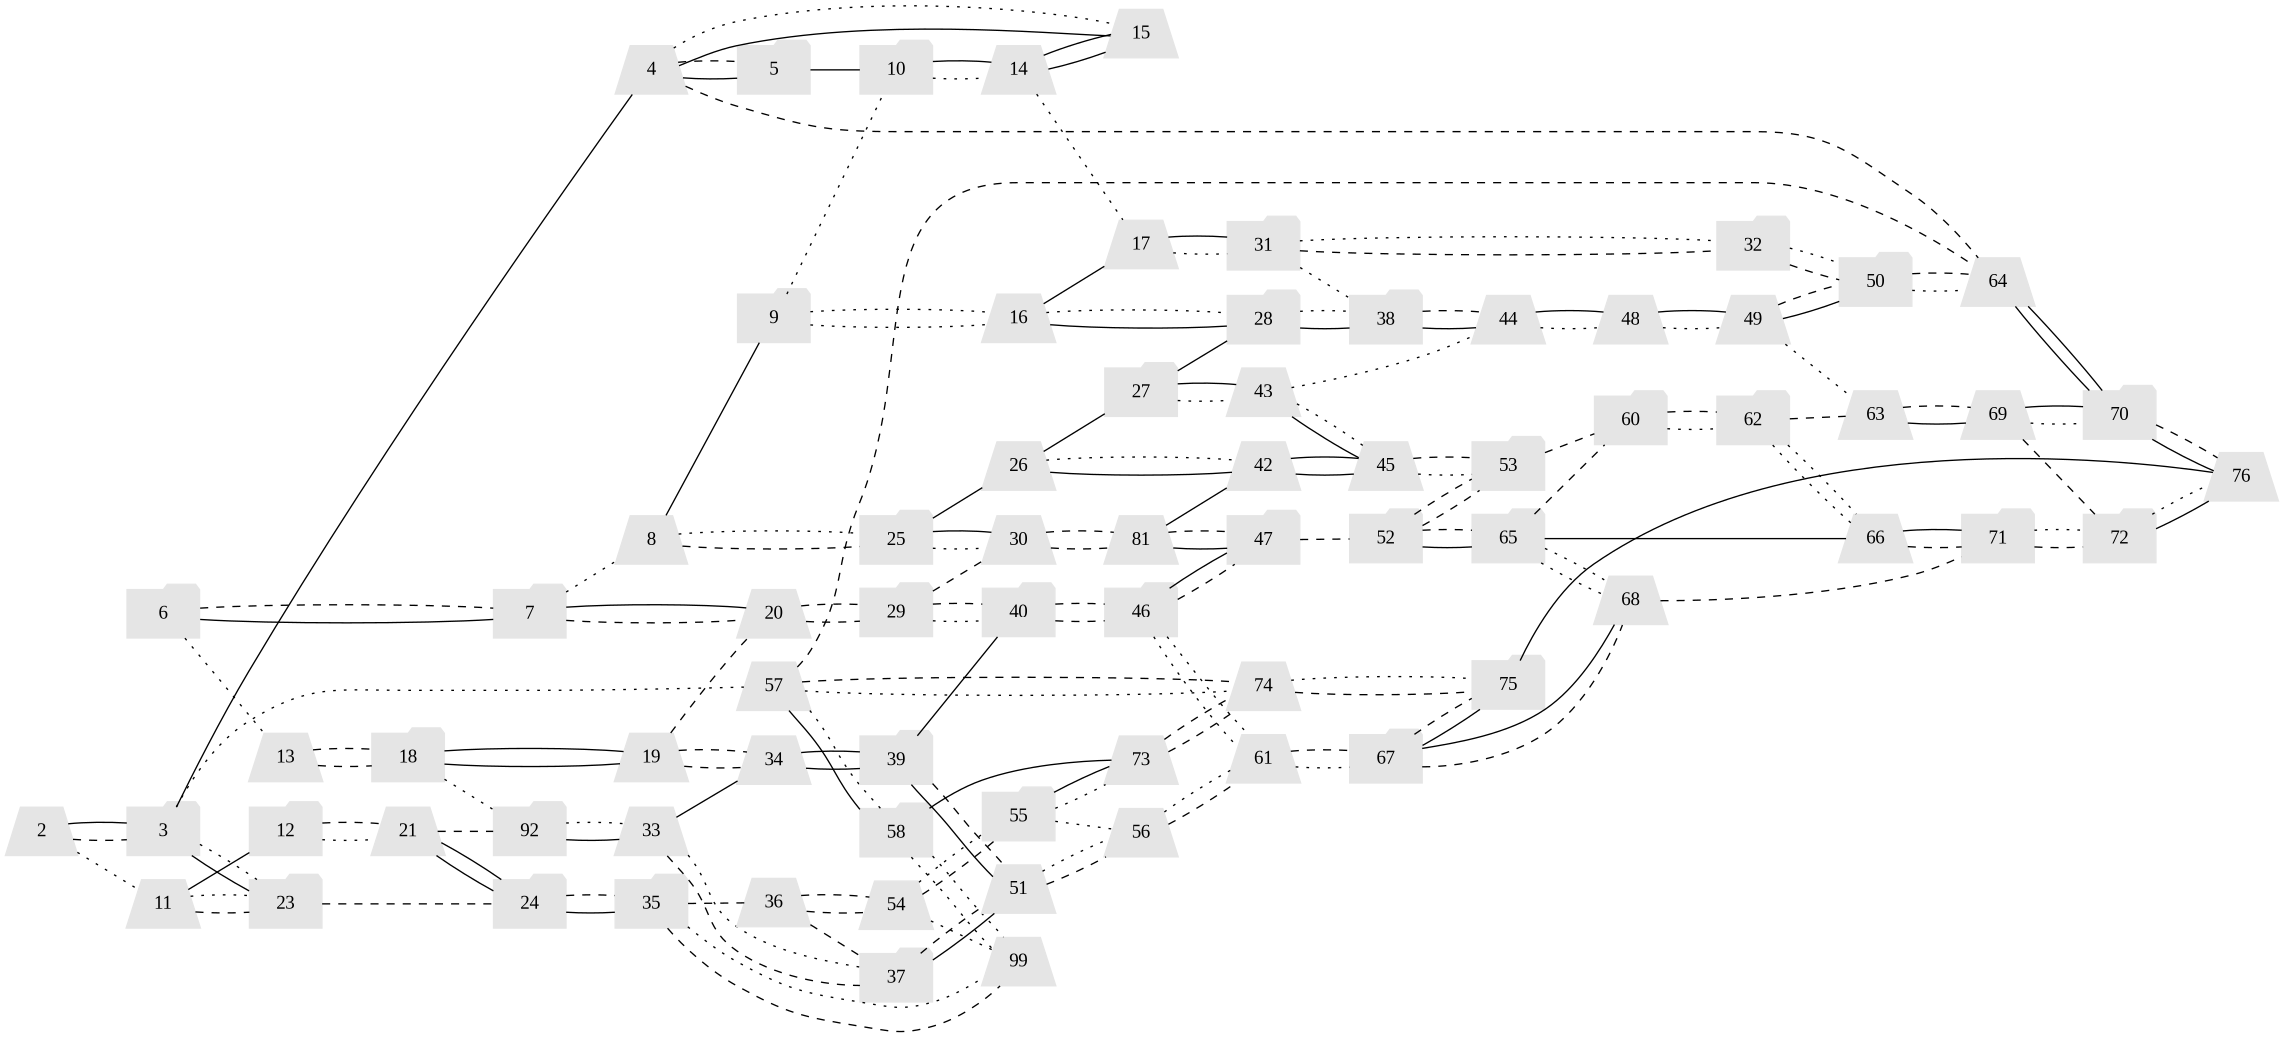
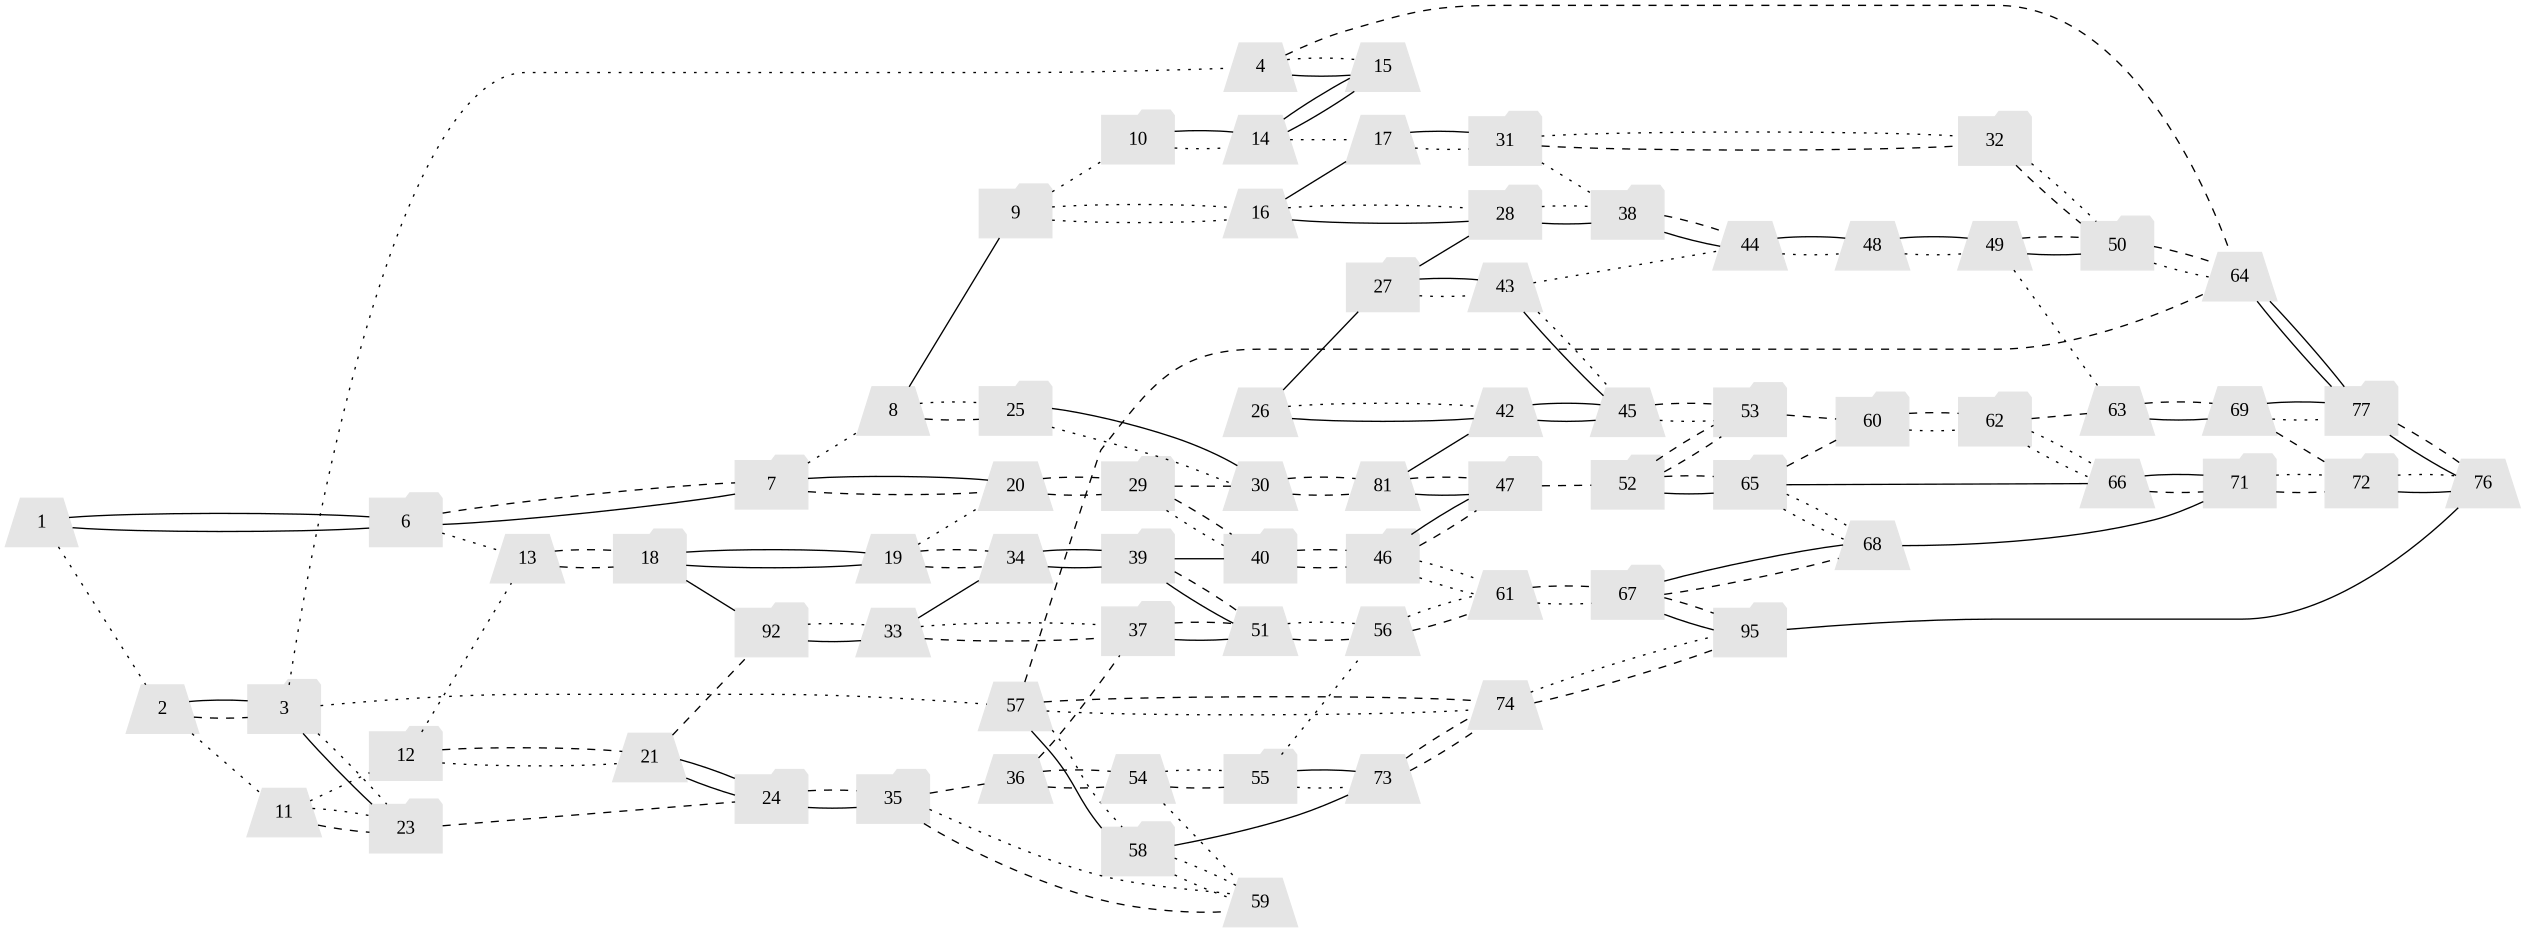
  graph {
    fontname="Liberation Serif"
    rankdir=LR
    node [color=gray90 fontname="Liberation Serif" shape=trapezium style=filled]
    edge [fontname="Liberation Serif" style=solid]
+   1
    2
    6 [shape=folder]
    3 [shape=folder]
    11
    7 [shape=folder]
    13
    4
    23 [shape=folder]
    57
    12 [shape=folder]
-   5 [shape=folder]
    15
    64
    24 [shape=folder]
    58 [shape=folder]
    74
    10 [shape=folder]
-   70 [shape=folder]
+   70 [shape=folder label=77]
    14
    8
    20
    18 [shape=folder]
    9 [shape=folder]
    25 [shape=folder]
    29 [shape=folder]
    16
    26
    30
    17
    28 [shape=folder]
    21
    n33 [label=92 shape=folder]
    19
    31 [shape=folder]
    32 [shape=folder]
    50 [shape=folder]
    38 [shape=folder]
    34
    33
    39 [shape=folder]
    40 [shape=folder]
    35 [shape=folder]
    37 [shape=folder]
    36
-   59 [label=99]
+   59
    27 [shape=folder]
    42
    n49 [label=81]
    43
    45
    44
    46 [shape=folder]
    47 [shape=folder]
    51
    54
    55 [shape=folder]
    56
    48
    61
    52 [shape=folder]
    53 [shape=folder]
    49
    60 [shape=folder]
    67 [shape=folder]
    65 [shape=folder]
    63
    62 [shape=folder]
    69
    66
    68
    73
-   75 [shape=folder]
+   75 [shape=folder label=95]
    71 [shape=folder]
    72 [shape=folder]
    76
+   1 -- 2 [style=dotted]
+   1 -- 6
+   1 -- 6
    2 -- 3 [style=dashed]
    2 -- 3
    2 -- 11 [style=dotted]
    6 -- 7
    6 -- 7 [style=dashed]
    6 -- 13 [style=dotted]
-   3 -- 4
+   3 -- 4 [style=dotted]
    3 -- 23
    3 -- 23 [style=dotted]
    3 -- 57 [style=dotted]
    11 -- 23 [style=dashed]
    11 -- 23 [style=dotted]
-   11 -- 12
+   11 -- 12 [style=dotted]
    7 -- 8 [style=dotted]
    7 -- 20 [style=dashed]
    7 -- 20
    13 -- 18 [style=dashed]
    13 -- 18 [style=dashed]
-   4 -- 5
-   4 -- 5 [style=dashed]
    4 -- 15
    4 -- 15 [style=dotted]
    4 -- 64 [style=dashed]
    23 -- 24 [style=dashed]
    57 -- 64 [style=dashed]
    57 -- 58
    57 -- 58 [style=dotted]
    57 -- 74 [style=dotted]
    57 -- 74 [style=dashed]
+   12 -- 13 [style=dotted]
    12 -- 21 [style=dotted]
    12 -- 21 [style=dashed]
-   5 -- 10
    64 -- 70
    64 -- 70
    24 -- 35
    24 -- 35 [style=dashed]
    58 -- 59 [style=dotted]
    58 -- 59 [style=dotted]
    58 -- 73
    74 -- 75 [style=dashed]
    74 -- 75 [style=dotted]
    10 -- 14 [style=dotted]
    10 -- 14
    70 -- 76
    70 -- 76 [style=dashed]
    14 -- 15
    14 -- 15
    14 -- 17 [style=dotted]
    8 -- 9
    8 -- 25 [style=dashed]
    8 -- 25 [style=dotted]
    20 -- 29 [style=dashed]
    20 -- 29 [style=dashed]
-   18 -- n33 [style=dotted]
+   18 -- n33
    18 -- 19
    18 -- 19
    9 -- 10 [style=dotted]
    9 -- 16 [style=dotted]
    9 -- 16 [style=dotted]
-   25 -- 26
    25 -- 30 [style=dotted]
    25 -- 30
    29 -- 30 [style=dashed]
    29 -- 40 [style=dotted]
    29 -- 40 [style=dashed]
    16 -- 17
    16 -- 28
    16 -- 28 [style=dotted]
    26 -- 27
    26 -- 42
    26 -- 42 [style=dotted]
    30 -- n49 [style=dashed]
    30 -- n49 [style=dashed]
    17 -- 31 [style=dotted]
    17 -- 31
    28 -- 38
    28 -- 38 [style=dotted]
    21 -- 24
    21 -- 24
    21 -- n33 [style=dashed]
    n33 -- 33
    n33 -- 33 [style=dotted]
-   19 -- 20 [style=dashed]
+   19 -- 20 [style=dotted]
    19 -- 34 [style=dashed]
    19 -- 34 [style=dashed]
    31 -- 32 [style=dashed]
    31 -- 32 [style=dotted]
    31 -- 38 [style=dotted]
    32 -- 50 [style=dashed]
    32 -- 50 [style=dotted]
    50 -- 64 [style=dotted]
    50 -- 64 [style=dashed]
    38 -- 44
    38 -- 44 [style=dashed]
    34 -- 39
    34 -- 39
    33 -- 34
    33 -- 37 [style=dashed]
    33 -- 37 [style=dotted]
    39 -- 40
    39 -- 51
    39 -- 51 [style=dashed]
    40 -- 46 [style=dashed]
    40 -- 46 [style=dashed]
    35 -- 36 [style=dashed]
    35 -- 59 [style=dashed]
    35 -- 59 [style=dotted]
    37 -- 51
    37 -- 51 [style=dashed]
    36 -- 37 [style=dashed]
    36 -- 54 [style=dashed]
    36 -- 54 [style=dashed]
    27 -- 28
    27 -- 43 [style=dotted]
    27 -- 43
    42 -- 45
    42 -- 45
    n49 -- 42
    n49 -- 47
    n49 -- 47 [style=dashed]
    43 -- 45
    43 -- 45 [style=dotted]
    43 -- 44 [style=dotted]
    45 -- 53 [style=dotted]
    45 -- 53 [style=dashed]
    44 -- 48 [style=dotted]
    44 -- 48
    46 -- 47 [style=dashed]
    46 -- 47
    46 -- 61 [style=dotted]
    46 -- 61 [style=dotted]
    47 -- 52 [style=dashed]
    51 -- 56 [style=dashed]
    51 -- 56 [style=dotted]
    54 -- 59 [style=dotted]
    54 -- 55 [style=dashed]
    54 -- 55 [style=dotted]
    55 -- 56 [style=dotted]
    55 -- 73 [style=dotted]
    55 -- 73
    56 -- 61 [style=dashed]
    56 -- 61 [style=dotted]
    48 -- 49 [style=dotted]
    48 -- 49
    61 -- 67 [style=dotted]
    61 -- 67 [style=dashed]
    52 -- 53 [style=dashed]
    52 -- 53 [style=dashed]
    52 -- 65
    52 -- 65 [style=dashed]
    53 -- 60 [style=dashed]
    49 -- 50
    49 -- 50 [style=dashed]
    49 -- 63 [style=dotted]
    60 -- 62 [style=dotted]
    60 -- 62 [style=dashed]
    67 -- 68 [style=dashed]
    67 -- 68
    67 -- 75
    67 -- 75 [style=dashed]
    65 -- 60 [style=dashed]
    65 -- 66
    65 -- 68 [style=dotted]
    65 -- 68 [style=dotted]
    63 -- 69
    63 -- 69 [style=dashed]
    62 -- 63 [style=dashed]
    62 -- 66 [style=dotted]
    62 -- 66 [style=dotted]
    69 -- 70 [style=dotted]
    69 -- 70
    69 -- 72 [style=dashed]
    66 -- 71 [style=dashed]
    66 -- 71
-   68 -- 71 [style=dashed]
+   68 -- 71
    73 -- 74 [style=dashed]
    73 -- 74 [style=dashed]
    75 -- 76
    71 -- 72 [style=dashed]
    71 -- 72 [style=dotted]
    72 -- 76
    72 -- 76 [style=dotted]
  }
